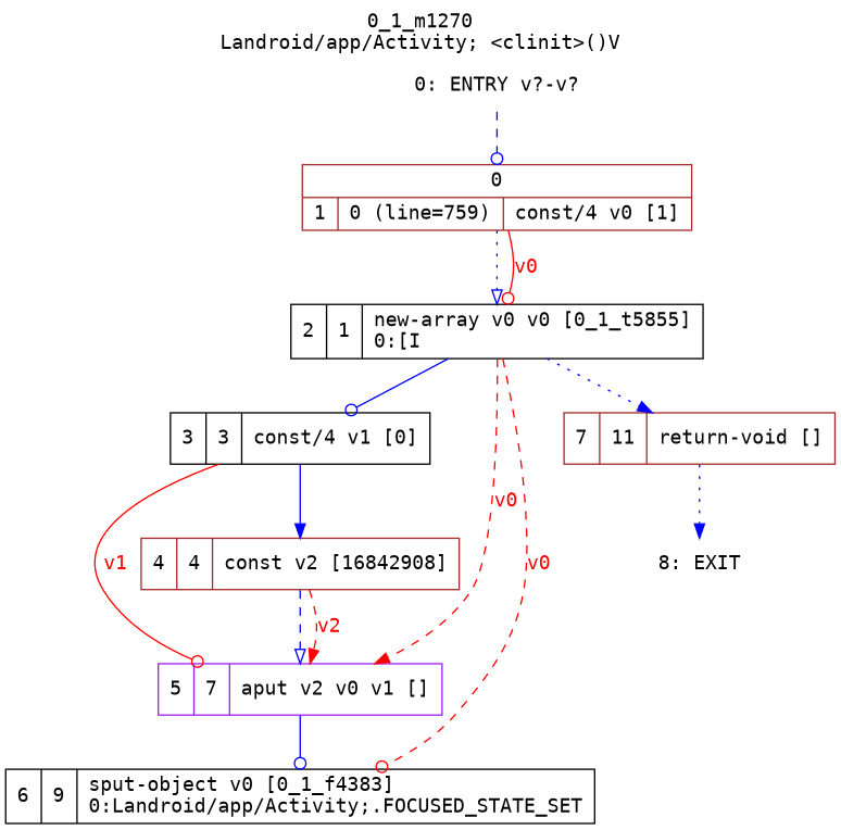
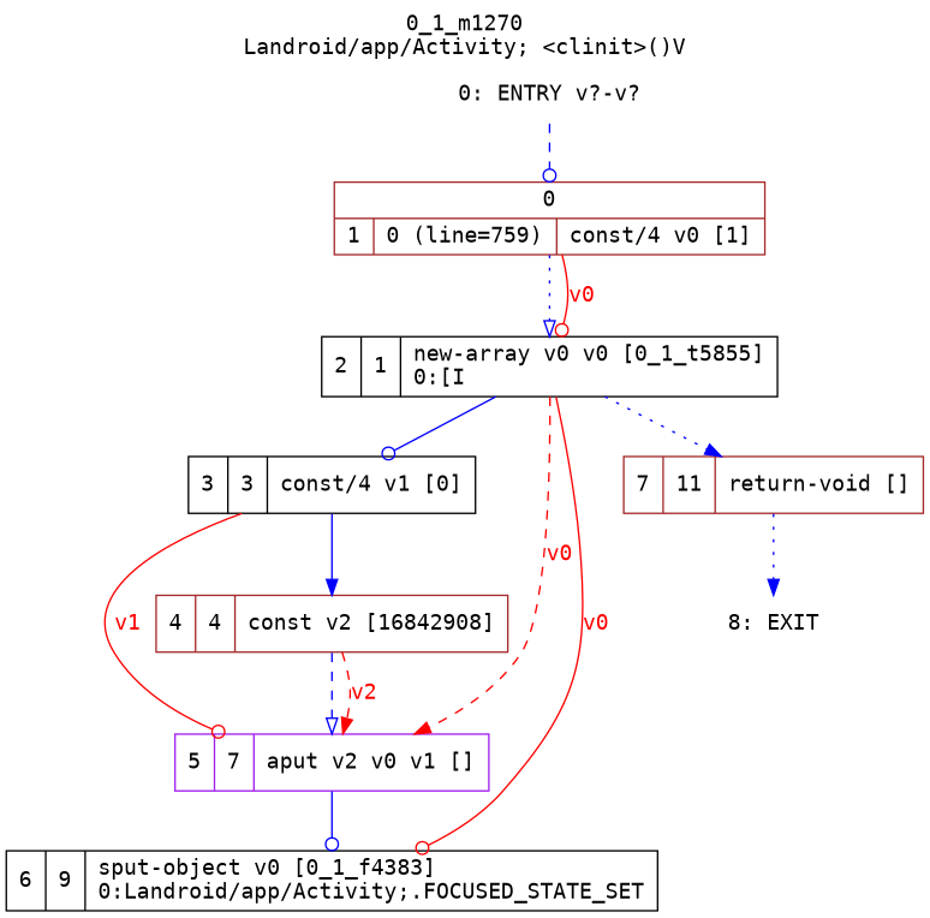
  digraph {
    fontname="DejaVu Sans Mono"
    label="0_1_m1270\nLandroid/app/Activity; <clinit>()V"
    labelloc=t
    rankdir=UD
    node [color=brown fontname="DejaVu Sans Mono" shape=record]
    edge [arrowhead=odot color=blue fontcolor=blue fontname="DejaVu Sans Mono" style=solid weight=100]
    n1 [color=darkorange label="0: ENTRY v?-v?" shape=plaintext]
    n2 [label="{0|{1|0 (line=759)|const/4 v0 [1]\l}}"]
    n3 [color=black label="2|1|new-array v0 v0 [0_1_t5855]\l0:[I\l"]
    n4 [color=black label="3|3|const/4 v1 [0]\l"]
    n5 [color=purple label="5|7|aput v2 v0 v1 []\l"]
    n6 [color=black label="6|9|sput-object v0 [0_1_f4383]\l0:Landroid/app/Activity;.FOCUSED_STATE_SET\l"]
    n7 [label="7|11|return-void []\l"]
    n8 [label="4|4|const v2 [16842908]\l"]
    n9 [color=purple label="8: EXIT" shape=plaintext]
    n1 -> n2 [style=dashed]
    n2 -> n3 [arrowhead=onormal style=dotted]
    n2 -> n3 [color=red fontcolor=red label=v0 weight=""]
    n3 -> n4
    n3 -> n5 [arrowhead=normal color=red fontcolor=red label=v0 style=dashed weight=""]
-   n3 -> n6 [color=red fontcolor=red label=v0 style=dashed weight=""]
+   n3 -> n6 [color=red fontcolor=red label=v0 weight=""]
    n3 -> n7 [arrowhead=normal style=dotted]
    n4 -> n5 [color=red fontcolor=red label=v1 weight=""]
    n4 -> n8 [arrowhead=normal]
    n5 -> n6
    n7 -> n9 [arrowhead=normal style=dotted]
    n8 -> n5 [arrowhead=onormal style=dashed]
    n8 -> n5 [arrowhead=normal color=red fontcolor=red label=v2 style=dashed weight=""]
  }
